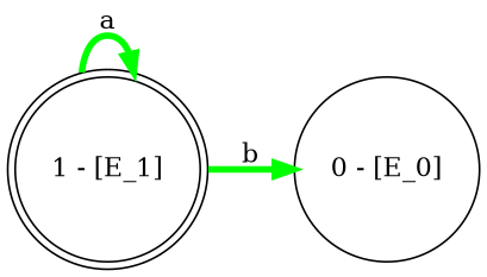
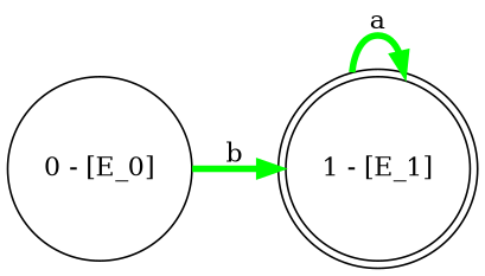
  digraph {
    rankdir=LR
    node [color=black]
    edge [color=green penwidth=3.5]
    n1 [label="0 - [E_0]" shape=circle]
    n2 [label="1 - [E_1]" shape=doublecircle]
-   n2 -> n1 [label=b]
+   n1 -> n2 [label=b]
    n2 -> n2 [label=a]
  }
